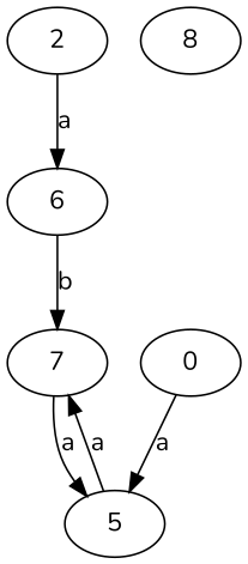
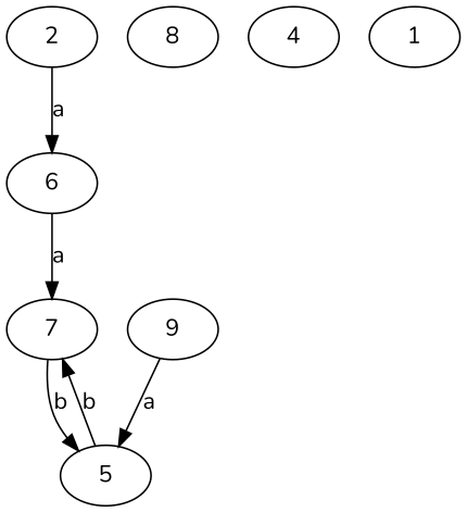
  strict digraph {
    fontname=Nunito
    node [fontname=Nunito]
    edge [fontname=Nunito]
    2
    6
    7
    n4 [label=8]
-   0
+   0 [label=9]
    5
+   4
+   1
    2 -> 6 [label=a]
-   6 -> 7 [label=b]
-   7 -> 5 [label=a]
+   6 -> 7 [label=a]
+   7 -> 5 [label=b]
    0 -> 5 [label=a]
-   5 -> 7 [label=a]
+   5 -> 7 [label=b]
  }
